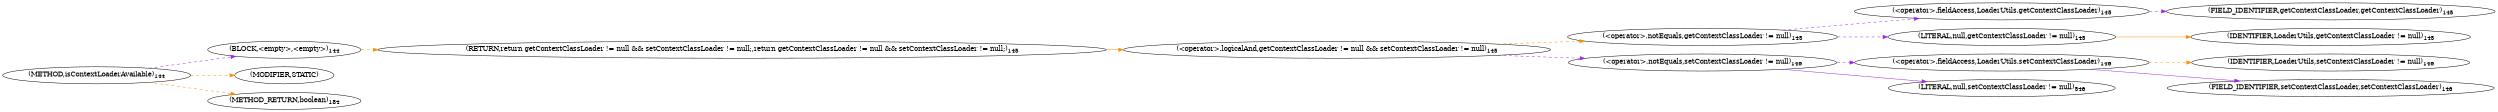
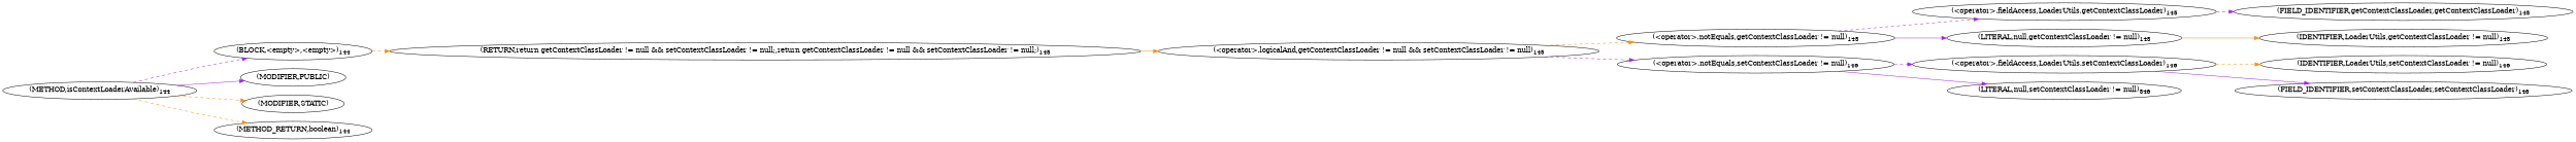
  digraph {
    rankdir=LR
    edge [color=purple style=dashed]
    n1 [label=<(METHOD,isContextLoaderAvailable)<SUB>144</SUB>>]
    n2 [label=<(BLOCK,&lt;empty&gt;,&lt;empty&gt;)<SUB>144</SUB>>]
+   n3 [label=<(MODIFIER,PUBLIC)>]
    n4 [label=<(MODIFIER,STATIC)>]
-   n5 [label=<(METHOD_RETURN,boolean)<SUB>184</SUB>>]
+   n5 [label=<(METHOD_RETURN,boolean)<SUB>144</SUB>>]
    n6 [label=<(RETURN,return getContextClassLoader != null &amp;&amp; setContextClassLoader != null;,return getContextClassLoader != null &amp;&amp; setContextClassLoader != null;)<SUB>145</SUB>>]
    n7 [label=<(&lt;operator&gt;.logicalAnd,getContextClassLoader != null &amp;&amp; setContextClassLoader != null)<SUB>145</SUB>>]
    n8 [label=<(&lt;operator&gt;.notEquals,getContextClassLoader != null)<SUB>145</SUB>>]
    n9 [label=<(&lt;operator&gt;.notEquals,setContextClassLoader != null)<SUB>146</SUB>>]
    n10 [label=<(&lt;operator&gt;.fieldAccess,LoaderUtils.getContextClassLoader)<SUB>145</SUB>>]
    n11 [label=<(LITERAL,null,getContextClassLoader != null)<SUB>145</SUB>>]
    n12 [label=<(&lt;operator&gt;.fieldAccess,LoaderUtils.setContextClassLoader)<SUB>146</SUB>>]
    n13 [label=<(LITERAL,null,setContextClassLoader != null)<SUB>546</SUB>>]
    n14 [label=<(FIELD_IDENTIFIER,getContextClassLoader,getContextClassLoader)<SUB>145</SUB>>]
    n15 [label=<(IDENTIFIER,LoaderUtils,getContextClassLoader != null)<SUB>145</SUB>>]
    n16 [label=<(IDENTIFIER,LoaderUtils,setContextClassLoader != null)<SUB>146</SUB>>]
    n17 [label=<(FIELD_IDENTIFIER,setContextClassLoader,setContextClassLoader)<SUB>146</SUB>>]
    n1 -> n2
+   n1 -> n3 [style=solid]
    n1 -> n4 [color=darkorange]
    n1 -> n5 [color=darkorange]
    n2 -> n6 [color=darkorange]
    n6 -> n7 [color=darkorange style=solid]
    n7 -> n8 [color=darkorange]
    n7 -> n9
    n8 -> n10
-   n8 -> n11
+   n8 -> n11 [style=solid]
    n9 -> n12
    n9 -> n13 [style=solid]
    n10 -> n14
    n11 -> n15 [color=darkorange style=solid]
    n12 -> n16 [color=darkorange]
    n12 -> n17 [style=solid]
  }
